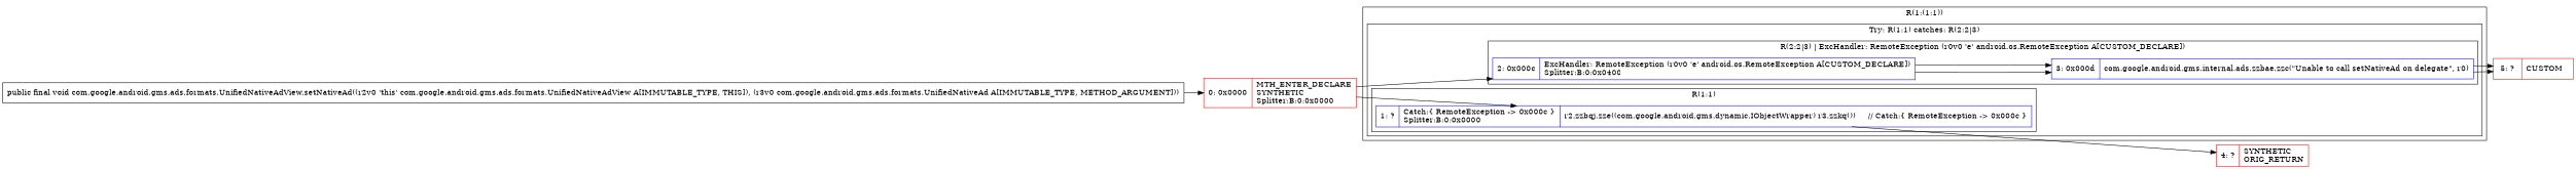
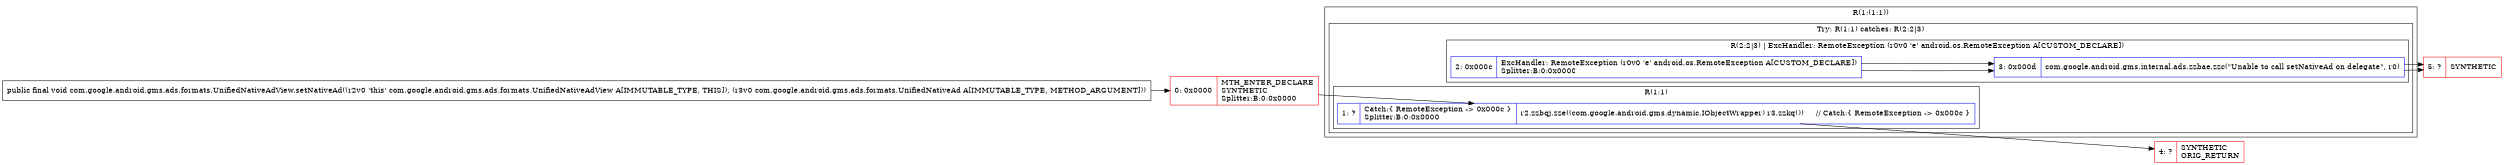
  digraph {
    rankdir=LR
    node [color=blue shape=record]
    n1 [label="{1\:\ ?|Catch:\{ RemoteException \-\> 0x000c \}\lSplitter:B:0:0x0000\l|r2.zzbqj.zze((com.google.android.gms.dynamic.IObjectWrapper) r3.zzkq())     \/\/ Catch:\{ RemoteException \-\> 0x000c \}\l}"]
-   n2 [label="{2\:\ 0x000c|ExcHandler: RemoteException (r0v0 'e' android.os.RemoteException A[CUSTOM_DECLARE])\lSplitter:B:0:0x0400\l}"]
+   n2 [label="{2\:\ 0x000c|ExcHandler: RemoteException (r0v0 'e' android.os.RemoteException A[CUSTOM_DECLARE])\lSplitter:B:0:0x0000\l}"]
    n3 [label="{3\:\ 0x000d|com.google.android.gms.internal.ads.zzbae.zzc(\"Unable to call setNativeAd on delegate\", r0)\l}"]
    n4 [color=red label="{4\:\ ?|SYNTHETIC\lORIG_RETURN\l}"]
-   n5 [color=red label="{5\:\ ?|CUSTOM\l}"]
+   n5 [color=red label="{5\:\ ?|SYNTHETIC\l}"]
    n6 [color=red label="{0\:\ 0x0000|MTH_ENTER_DECLARE\lSYNTHETIC\lSplitter:B:0:0x0000\l}"]
    n7 [label="{public final void com.google.android.gms.ads.formats.UnifiedNativeAdView.setNativeAd((r2v0 'this' com.google.android.gms.ads.formats.UnifiedNativeAdView A[IMMUTABLE_TYPE, THIS]), (r3v0 com.google.android.gms.ads.formats.UnifiedNativeAd A[IMMUTABLE_TYPE, METHOD_ARGUMENT])) }" color=""]
    subgraph cluster_1 {
      label="R(1:(1:1))"
      subgraph cluster_2 {
        label="Try: R(1:1) catches: R(2:2|3)"
        subgraph cluster_3 {
          label="R(1:1)"
          n1
        }
        subgraph cluster_4 {
          label="R(2:2|3) | ExcHandler: RemoteException (r0v0 'e' android.os.RemoteException A[CUSTOM_DECLARE])\l"
          n2
          n3
        }
      }
    }
    subgraph cluster_5 {
      label="R(2:2|3) | ExcHandler: RemoteException (r0v0 'e' android.os.RemoteException A[CUSTOM_DECLARE])\l"
    }
    n1 -> n4
    n2 -> n3
    n2 -> n3
    n3 -> n5
    n3 -> n5
    n6 -> n1
-   n6 -> n2
    n7 -> n6
  }
